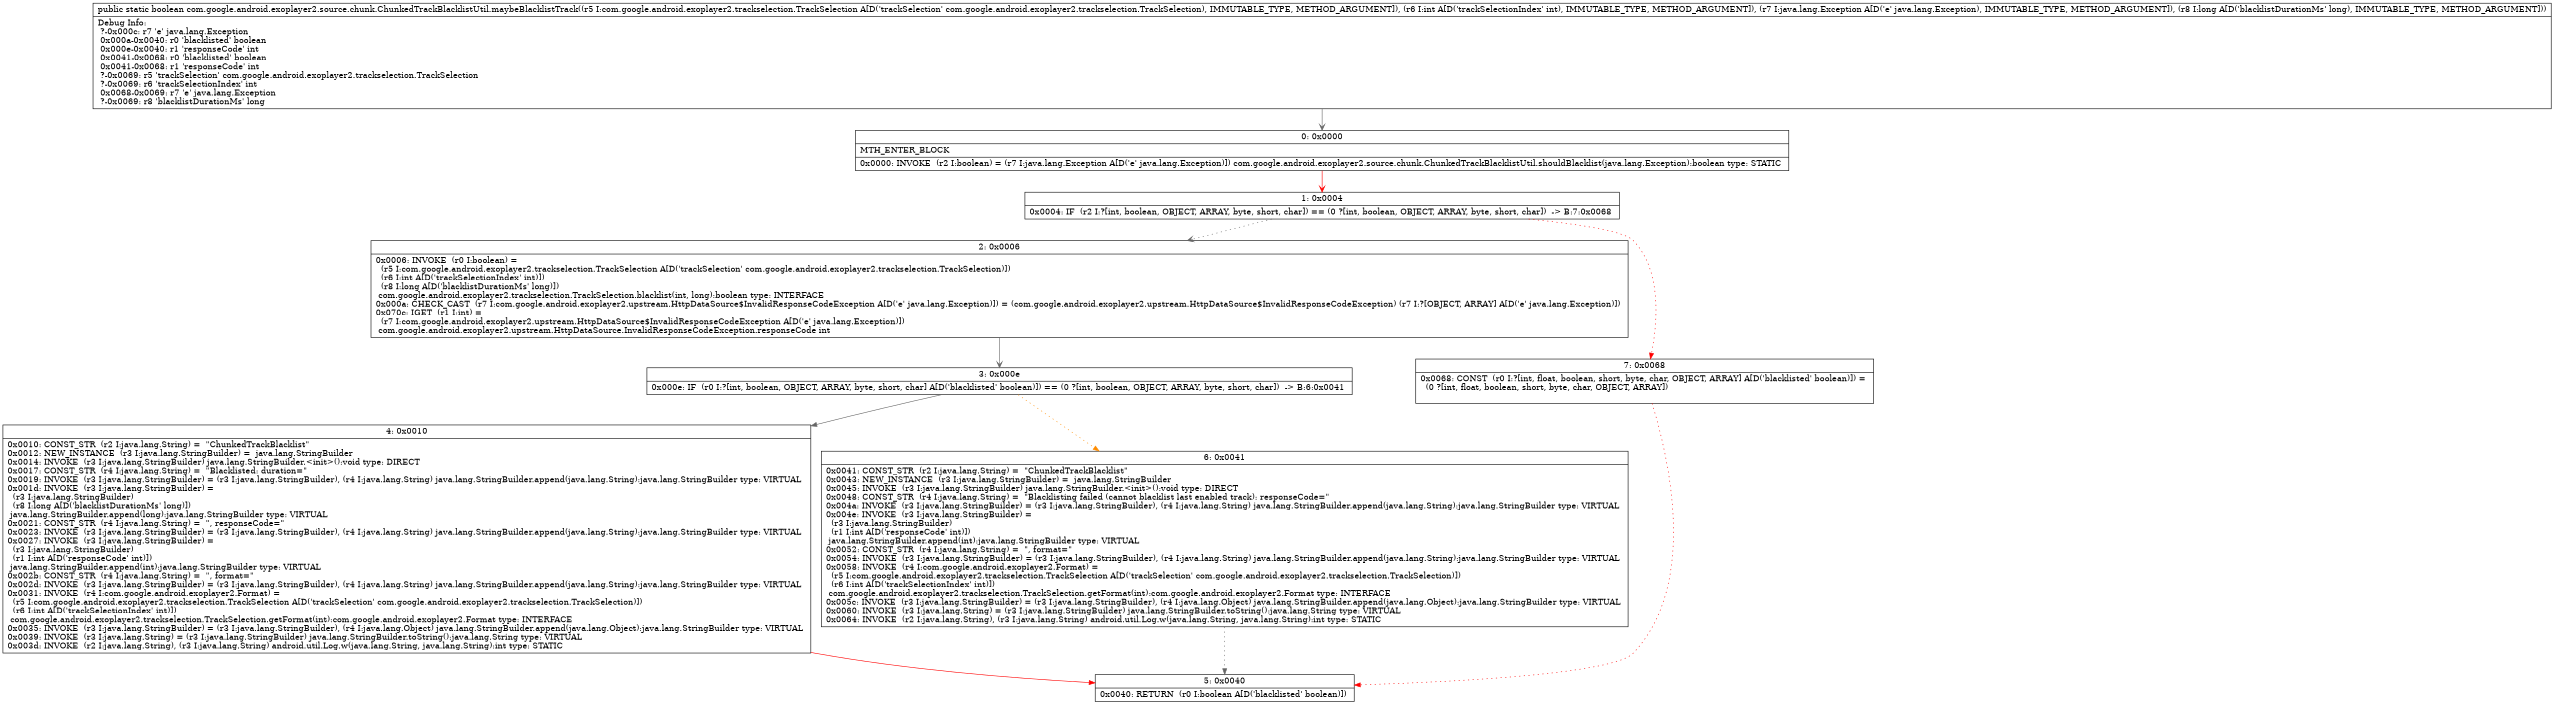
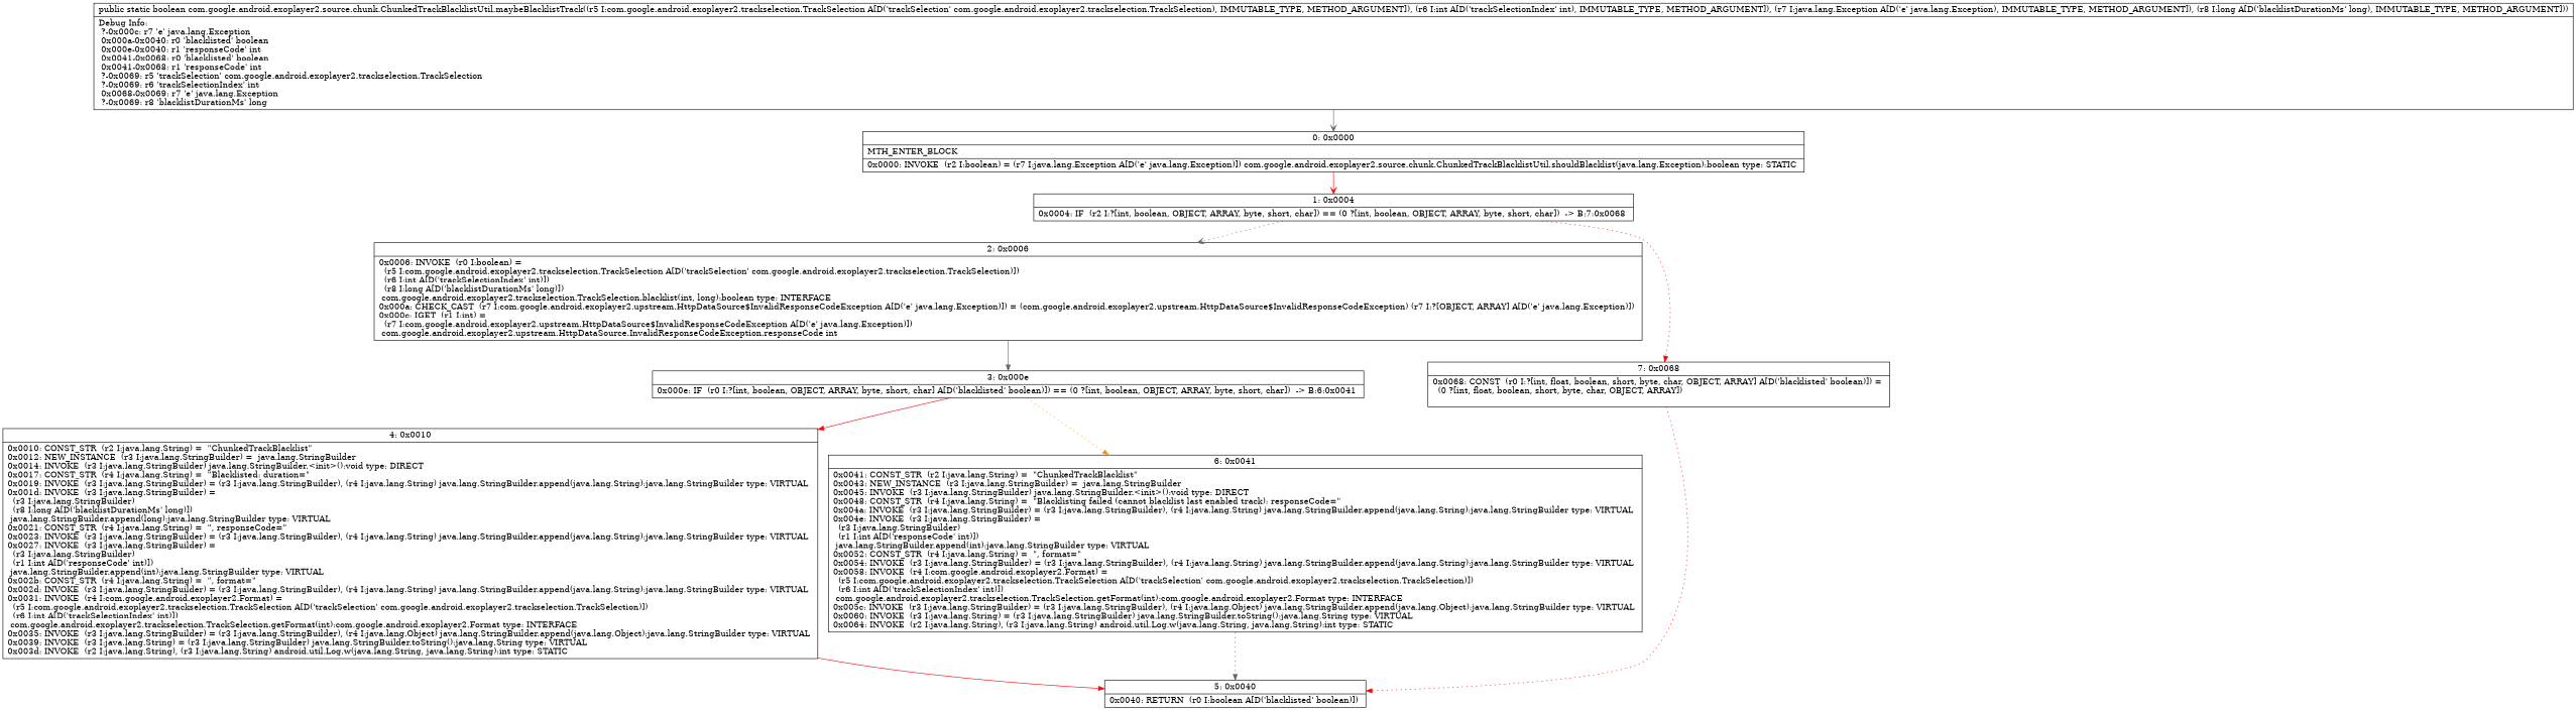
  digraph {
    node [shape=record]
    edge [arrowhead=normal color=red style=solid]
    n1 [label="{0\:\ 0x0000|MTH_ENTER_BLOCK\l|0x0000: INVOKE  (r2 I:boolean) = (r7 I:java.lang.Exception A[D('e' java.lang.Exception)]) com.google.android.exoplayer2.source.chunk.ChunkedTrackBlacklistUtil.shouldBlacklist(java.lang.Exception):boolean type: STATIC \l}"]
    n2 [label="{1\:\ 0x0004|0x0004: IF  (r2 I:?[int, boolean, OBJECT, ARRAY, byte, short, char]) == (0 ?[int, boolean, OBJECT, ARRAY, byte, short, char])  \-\> B:7:0x0068 \l}"]
-   n3 [label="{2\:\ 0x0006|0x0006: INVOKE  (r0 I:boolean) = \l  (r5 I:com.google.android.exoplayer2.trackselection.TrackSelection A[D('trackSelection' com.google.android.exoplayer2.trackselection.TrackSelection)])\l  (r6 I:int A[D('trackSelectionIndex' int)])\l  (r8 I:long A[D('blacklistDurationMs' long)])\l com.google.android.exoplayer2.trackselection.TrackSelection.blacklist(int, long):boolean type: INTERFACE \l0x000a: CHECK_CAST  (r7 I:com.google.android.exoplayer2.upstream.HttpDataSource$InvalidResponseCodeException A[D('e' java.lang.Exception)]) = (com.google.android.exoplayer2.upstream.HttpDataSource$InvalidResponseCodeException) (r7 I:?[OBJECT, ARRAY] A[D('e' java.lang.Exception)]) \l0x070c: IGET  (r1 I:int) = \l  (r7 I:com.google.android.exoplayer2.upstream.HttpDataSource$InvalidResponseCodeException A[D('e' java.lang.Exception)])\l com.google.android.exoplayer2.upstream.HttpDataSource.InvalidResponseCodeException.responseCode int \l}"]
+   n3 [label="{2\:\ 0x0006|0x0006: INVOKE  (r0 I:boolean) = \l  (r5 I:com.google.android.exoplayer2.trackselection.TrackSelection A[D('trackSelection' com.google.android.exoplayer2.trackselection.TrackSelection)])\l  (r6 I:int A[D('trackSelectionIndex' int)])\l  (r8 I:long A[D('blacklistDurationMs' long)])\l com.google.android.exoplayer2.trackselection.TrackSelection.blacklist(int, long):boolean type: INTERFACE \l0x000a: CHECK_CAST  (r7 I:com.google.android.exoplayer2.upstream.HttpDataSource$InvalidResponseCodeException A[D('e' java.lang.Exception)]) = (com.google.android.exoplayer2.upstream.HttpDataSource$InvalidResponseCodeException) (r7 I:?[OBJECT, ARRAY] A[D('e' java.lang.Exception)]) \l0x000c: IGET  (r1 I:int) = \l  (r7 I:com.google.android.exoplayer2.upstream.HttpDataSource$InvalidResponseCodeException A[D('e' java.lang.Exception)])\l com.google.android.exoplayer2.upstream.HttpDataSource.InvalidResponseCodeException.responseCode int \l}"]
    n4 [label="{7\:\ 0x0068|0x0068: CONST  (r0 I:?[int, float, boolean, short, byte, char, OBJECT, ARRAY] A[D('blacklisted' boolean)]) = \l  (0 ?[int, float, boolean, short, byte, char, OBJECT, ARRAY])\l \l}"]
    n5 [label="{3\:\ 0x000e|0x000e: IF  (r0 I:?[int, boolean, OBJECT, ARRAY, byte, short, char] A[D('blacklisted' boolean)]) == (0 ?[int, boolean, OBJECT, ARRAY, byte, short, char])  \-\> B:6:0x0041 \l}"]
    n6 [label="{5\:\ 0x0040|0x0040: RETURN  (r0 I:boolean A[D('blacklisted' boolean)]) \l}"]
    n7 [label="{4\:\ 0x0010|0x0010: CONST_STR  (r2 I:java.lang.String) =  \"ChunkedTrackBlacklist\" \l0x0012: NEW_INSTANCE  (r3 I:java.lang.StringBuilder) =  java.lang.StringBuilder \l0x0014: INVOKE  (r3 I:java.lang.StringBuilder) java.lang.StringBuilder.\<init\>():void type: DIRECT \l0x0017: CONST_STR  (r4 I:java.lang.String) =  \"Blacklisted: duration=\" \l0x0019: INVOKE  (r3 I:java.lang.StringBuilder) = (r3 I:java.lang.StringBuilder), (r4 I:java.lang.String) java.lang.StringBuilder.append(java.lang.String):java.lang.StringBuilder type: VIRTUAL \l0x001d: INVOKE  (r3 I:java.lang.StringBuilder) = \l  (r3 I:java.lang.StringBuilder)\l  (r8 I:long A[D('blacklistDurationMs' long)])\l java.lang.StringBuilder.append(long):java.lang.StringBuilder type: VIRTUAL \l0x0021: CONST_STR  (r4 I:java.lang.String) =  \", responseCode=\" \l0x0023: INVOKE  (r3 I:java.lang.StringBuilder) = (r3 I:java.lang.StringBuilder), (r4 I:java.lang.String) java.lang.StringBuilder.append(java.lang.String):java.lang.StringBuilder type: VIRTUAL \l0x0027: INVOKE  (r3 I:java.lang.StringBuilder) = \l  (r3 I:java.lang.StringBuilder)\l  (r1 I:int A[D('responseCode' int)])\l java.lang.StringBuilder.append(int):java.lang.StringBuilder type: VIRTUAL \l0x002b: CONST_STR  (r4 I:java.lang.String) =  \", format=\" \l0x002d: INVOKE  (r3 I:java.lang.StringBuilder) = (r3 I:java.lang.StringBuilder), (r4 I:java.lang.String) java.lang.StringBuilder.append(java.lang.String):java.lang.StringBuilder type: VIRTUAL \l0x0031: INVOKE  (r4 I:com.google.android.exoplayer2.Format) = \l  (r5 I:com.google.android.exoplayer2.trackselection.TrackSelection A[D('trackSelection' com.google.android.exoplayer2.trackselection.TrackSelection)])\l  (r6 I:int A[D('trackSelectionIndex' int)])\l com.google.android.exoplayer2.trackselection.TrackSelection.getFormat(int):com.google.android.exoplayer2.Format type: INTERFACE \l0x0035: INVOKE  (r3 I:java.lang.StringBuilder) = (r3 I:java.lang.StringBuilder), (r4 I:java.lang.Object) java.lang.StringBuilder.append(java.lang.Object):java.lang.StringBuilder type: VIRTUAL \l0x0039: INVOKE  (r3 I:java.lang.String) = (r3 I:java.lang.StringBuilder) java.lang.StringBuilder.toString():java.lang.String type: VIRTUAL \l0x003d: INVOKE  (r2 I:java.lang.String), (r3 I:java.lang.String) android.util.Log.w(java.lang.String, java.lang.String):int type: STATIC \l}"]
    n8 [label="{6\:\ 0x0041|0x0041: CONST_STR  (r2 I:java.lang.String) =  \"ChunkedTrackBlacklist\" \l0x0043: NEW_INSTANCE  (r3 I:java.lang.StringBuilder) =  java.lang.StringBuilder \l0x0045: INVOKE  (r3 I:java.lang.StringBuilder) java.lang.StringBuilder.\<init\>():void type: DIRECT \l0x0048: CONST_STR  (r4 I:java.lang.String) =  \"Blacklisting failed (cannot blacklist last enabled track): responseCode=\" \l0x004a: INVOKE  (r3 I:java.lang.StringBuilder) = (r3 I:java.lang.StringBuilder), (r4 I:java.lang.String) java.lang.StringBuilder.append(java.lang.String):java.lang.StringBuilder type: VIRTUAL \l0x004e: INVOKE  (r3 I:java.lang.StringBuilder) = \l  (r3 I:java.lang.StringBuilder)\l  (r1 I:int A[D('responseCode' int)])\l java.lang.StringBuilder.append(int):java.lang.StringBuilder type: VIRTUAL \l0x0052: CONST_STR  (r4 I:java.lang.String) =  \", format=\" \l0x0054: INVOKE  (r3 I:java.lang.StringBuilder) = (r3 I:java.lang.StringBuilder), (r4 I:java.lang.String) java.lang.StringBuilder.append(java.lang.String):java.lang.StringBuilder type: VIRTUAL \l0x0058: INVOKE  (r4 I:com.google.android.exoplayer2.Format) = \l  (r5 I:com.google.android.exoplayer2.trackselection.TrackSelection A[D('trackSelection' com.google.android.exoplayer2.trackselection.TrackSelection)])\l  (r6 I:int A[D('trackSelectionIndex' int)])\l com.google.android.exoplayer2.trackselection.TrackSelection.getFormat(int):com.google.android.exoplayer2.Format type: INTERFACE \l0x005c: INVOKE  (r3 I:java.lang.StringBuilder) = (r3 I:java.lang.StringBuilder), (r4 I:java.lang.Object) java.lang.StringBuilder.append(java.lang.Object):java.lang.StringBuilder type: VIRTUAL \l0x0060: INVOKE  (r3 I:java.lang.String) = (r3 I:java.lang.StringBuilder) java.lang.StringBuilder.toString():java.lang.String type: VIRTUAL \l0x0064: INVOKE  (r2 I:java.lang.String), (r3 I:java.lang.String) android.util.Log.w(java.lang.String, java.lang.String):int type: STATIC \l}"]
    n9 [label="{public static boolean com.google.android.exoplayer2.source.chunk.ChunkedTrackBlacklistUtil.maybeBlacklistTrack((r5 I:com.google.android.exoplayer2.trackselection.TrackSelection A[D('trackSelection' com.google.android.exoplayer2.trackselection.TrackSelection), IMMUTABLE_TYPE, METHOD_ARGUMENT]), (r6 I:int A[D('trackSelectionIndex' int), IMMUTABLE_TYPE, METHOD_ARGUMENT]), (r7 I:java.lang.Exception A[D('e' java.lang.Exception), IMMUTABLE_TYPE, METHOD_ARGUMENT]), (r8 I:long A[D('blacklistDurationMs' long), IMMUTABLE_TYPE, METHOD_ARGUMENT]))  | Debug Info:\l  ?\-0x000c: r7 'e' java.lang.Exception\l  0x000a\-0x0040: r0 'blacklisted' boolean\l  0x000e\-0x0040: r1 'responseCode' int\l  0x0041\-0x0068: r0 'blacklisted' boolean\l  0x0041\-0x0068: r1 'responseCode' int\l  ?\-0x0069: r5 'trackSelection' com.google.android.exoplayer2.trackselection.TrackSelection\l  ?\-0x0069: r6 'trackSelectionIndex' int\l  0x0068\-0x0069: r7 'e' java.lang.Exception\l  ?\-0x0069: r8 'blacklistDurationMs' long\l}"]
    n1 -> n2 [arrowhead=vee]
    n2 -> n3 [arrowhead=vee color=gray40 style=dotted]
    n2 -> n4 [style=dotted]
-   n3 -> n5 [arrowhead=vee color=gray40]
+   n3 -> n5 [color=gray40]
    n4 -> n6 [style=dotted]
-   n5 -> n7 [color=gray40]
+   n5 -> n7
    n5 -> n8 [color=darkorange style=dotted]
    n7 -> n6
    n8 -> n6 [color=gray40 style=dotted]
    n9 -> n1 [arrowhead=vee color=gray40]
  }
